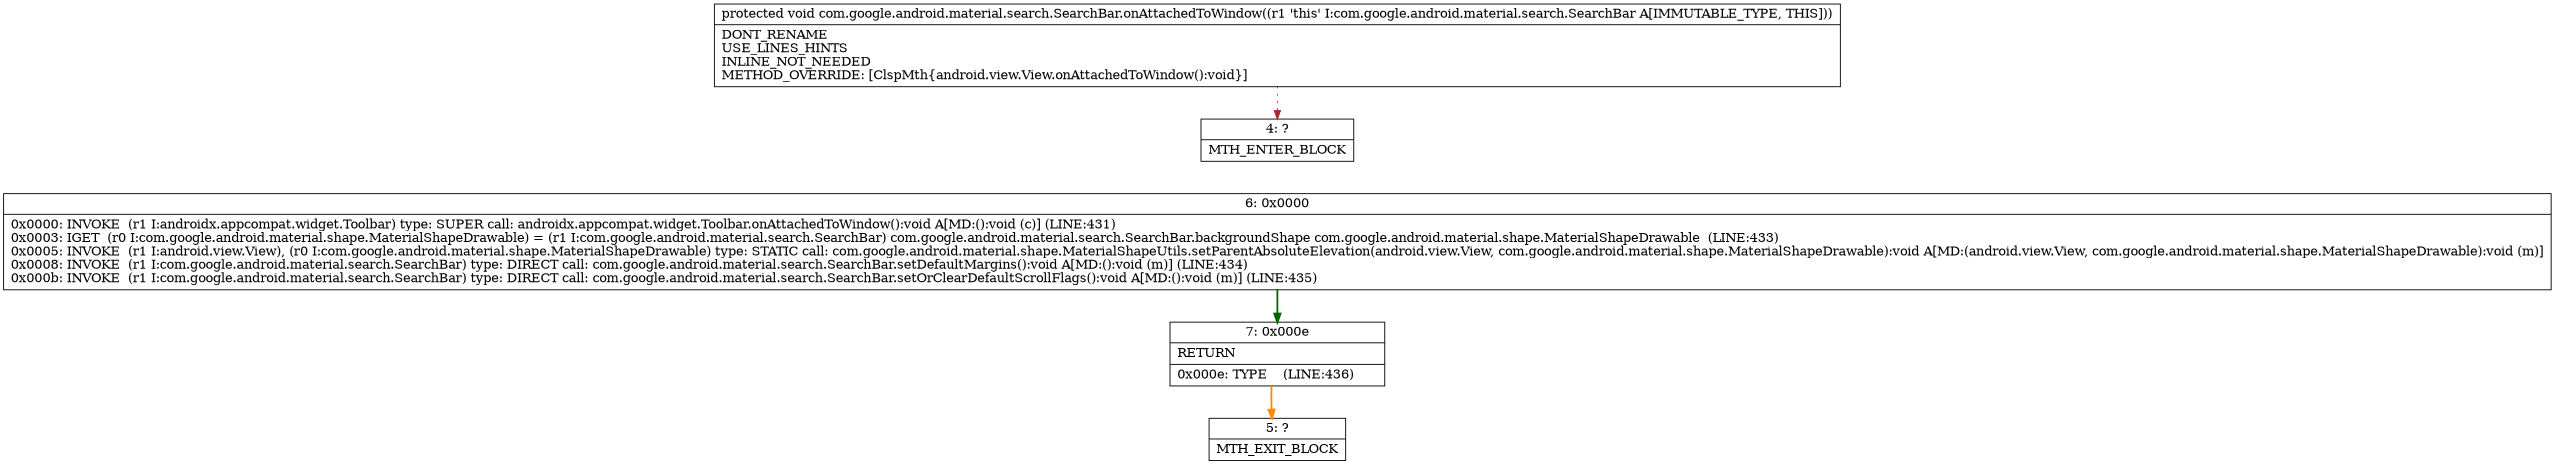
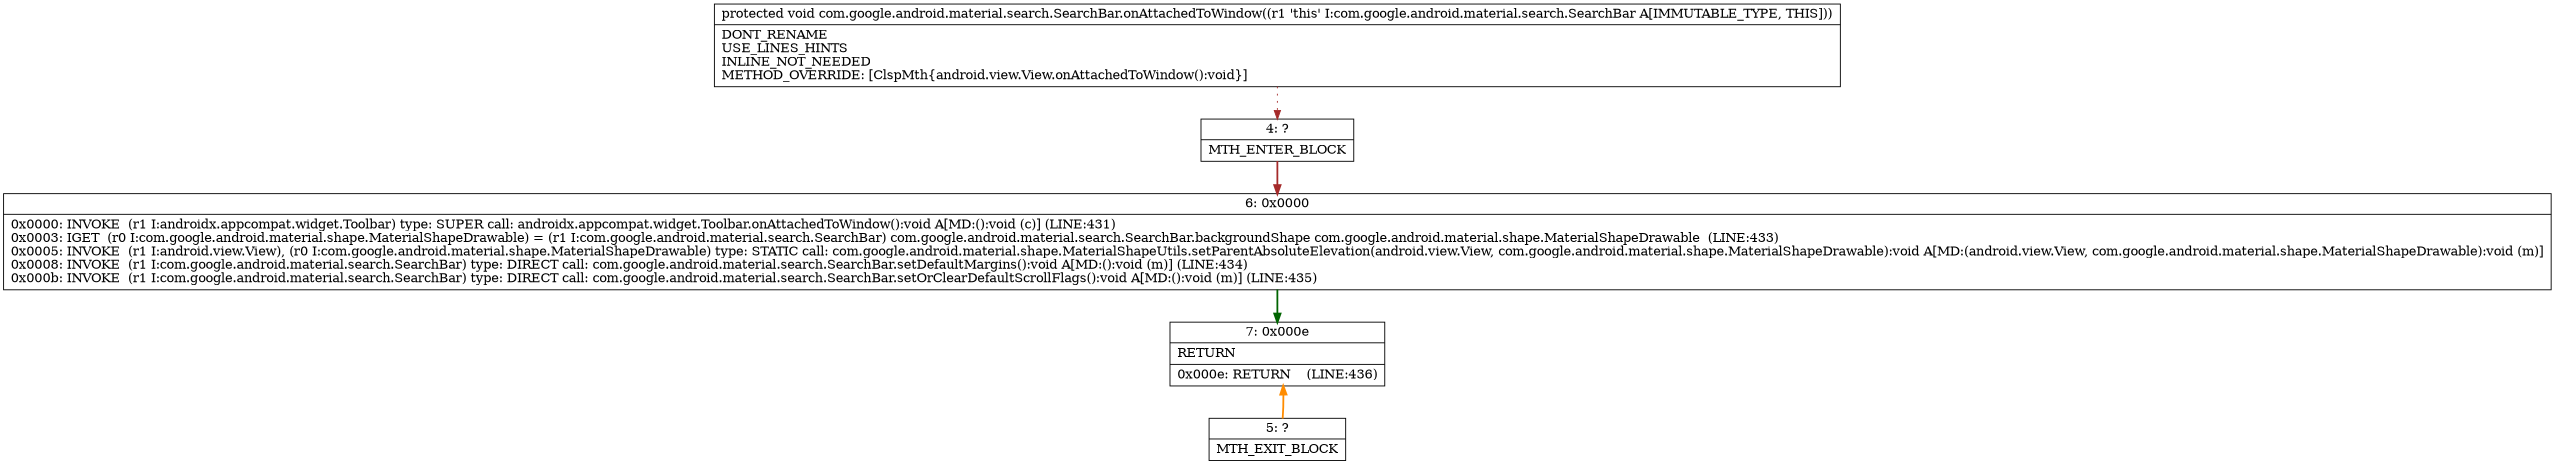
  digraph {
    node [shape=record]
    edge [color=brown style=bold]
    n1 [label="{4\:\ ?|MTH_ENTER_BLOCK\l}"]
    n2 [label="{6\:\ 0x0000|0x0000: INVOKE  (r1 I:androidx.appcompat.widget.Toolbar) type: SUPER call: androidx.appcompat.widget.Toolbar.onAttachedToWindow():void A[MD:():void (c)] (LINE:431)\l0x0003: IGET  (r0 I:com.google.android.material.shape.MaterialShapeDrawable) = (r1 I:com.google.android.material.search.SearchBar) com.google.android.material.search.SearchBar.backgroundShape com.google.android.material.shape.MaterialShapeDrawable  (LINE:433)\l0x0005: INVOKE  (r1 I:android.view.View), (r0 I:com.google.android.material.shape.MaterialShapeDrawable) type: STATIC call: com.google.android.material.shape.MaterialShapeUtils.setParentAbsoluteElevation(android.view.View, com.google.android.material.shape.MaterialShapeDrawable):void A[MD:(android.view.View, com.google.android.material.shape.MaterialShapeDrawable):void (m)]\l0x0008: INVOKE  (r1 I:com.google.android.material.search.SearchBar) type: DIRECT call: com.google.android.material.search.SearchBar.setDefaultMargins():void A[MD:():void (m)] (LINE:434)\l0x000b: INVOKE  (r1 I:com.google.android.material.search.SearchBar) type: DIRECT call: com.google.android.material.search.SearchBar.setOrClearDefaultScrollFlags():void A[MD:():void (m)] (LINE:435)\l}"]
-   n3 [label="{7\:\ 0x000e|RETURN\l|0x000e: TYPE    (LINE:436)\l}"]
+   n3 [label="{7\:\ 0x000e|RETURN\l|0x000e: RETURN    (LINE:436)\l}"]
    n4 [label="{5\:\ ?|MTH_EXIT_BLOCK\l}"]
    n5 [label="{protected void com.google.android.material.search.SearchBar.onAttachedToWindow((r1 'this' I:com.google.android.material.search.SearchBar A[IMMUTABLE_TYPE, THIS]))  | DONT_RENAME\lUSE_LINES_HINTS\lINLINE_NOT_NEEDED\lMETHOD_OVERRIDE: [ClspMth\{android.view.View.onAttachedToWindow():void\}]\l}"]
+   n1 -> n2
    n2 -> n3 [color=darkgreen]
-   n3 -> n4 [color=darkorange]
+   n4 -> n3 [color=darkorange]
    n5 -> n1 [style=dotted]
  }
